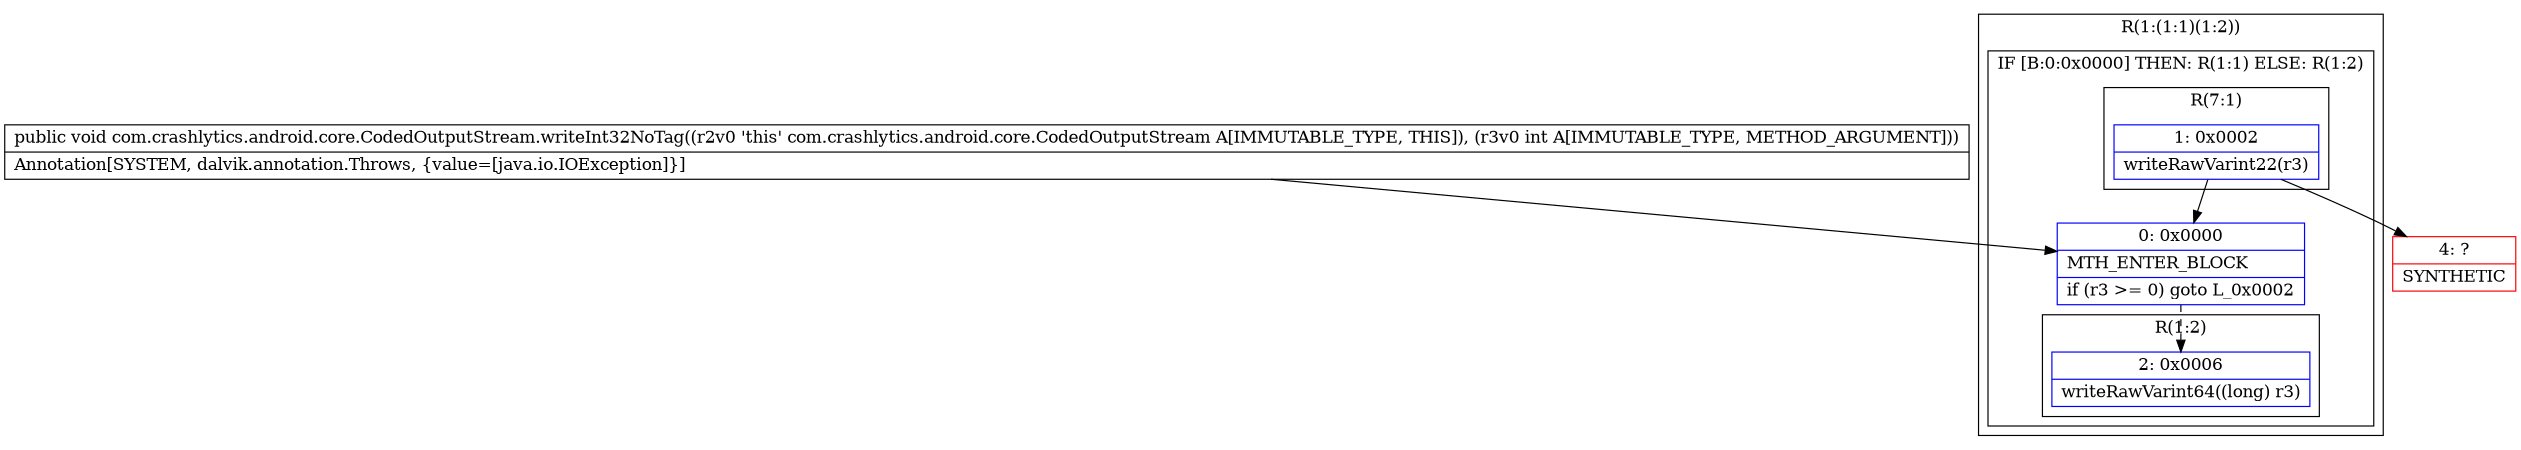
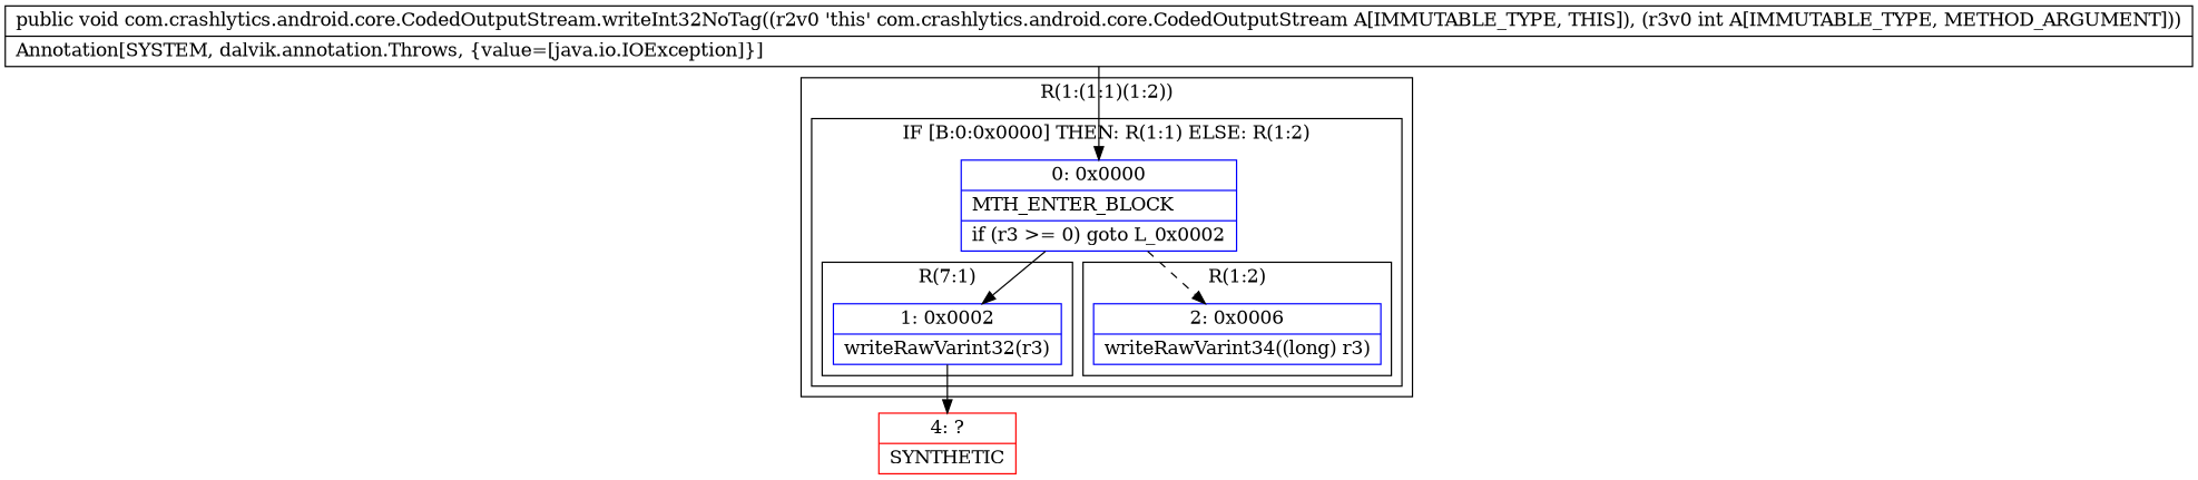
  digraph {
    node [color=blue shape=record]
-   n1 [label="{1\:\ 0x0002|writeRawVarint22(r3)\l}"]
-   n2 [label="{2\:\ 0x0006|writeRawVarint64((long) r3)\l}"]
+   n1 [label="{1\:\ 0x0002|writeRawVarint32(r3)\l}"]
+   n2 [label="{2\:\ 0x0006|writeRawVarint34((long) r3)\l}"]
    n3 [label="{0\:\ 0x0000|MTH_ENTER_BLOCK\l|if (r3 \>= 0) goto L_0x0002\l}"]
    n4 [color=red label="{4\:\ ?|SYNTHETIC\l}"]
    n5 [label="{public void com.crashlytics.android.core.CodedOutputStream.writeInt32NoTag((r2v0 'this' com.crashlytics.android.core.CodedOutputStream A[IMMUTABLE_TYPE, THIS]), (r3v0 int A[IMMUTABLE_TYPE, METHOD_ARGUMENT]))  | Annotation[SYSTEM, dalvik.annotation.Throws, \{value=[java.io.IOException]\}]\l}" color=""]
    subgraph cluster_1 {
      label="R(1:(1:1)(1:2))"
      subgraph cluster_2 {
        label="IF [B:0:0x0000] THEN: R(1:1) ELSE: R(1:2)"
        n3
        subgraph cluster_3 {
          label="R(7:1)"
          n1
        }
        subgraph cluster_4 {
          label="R(1:2)"
          n2
        }
      }
    }
    n1 -> n4
-   n1 -> n3
+   n3 -> n1
    n3 -> n2 [style=dashed]
    n5 -> n3
  }
